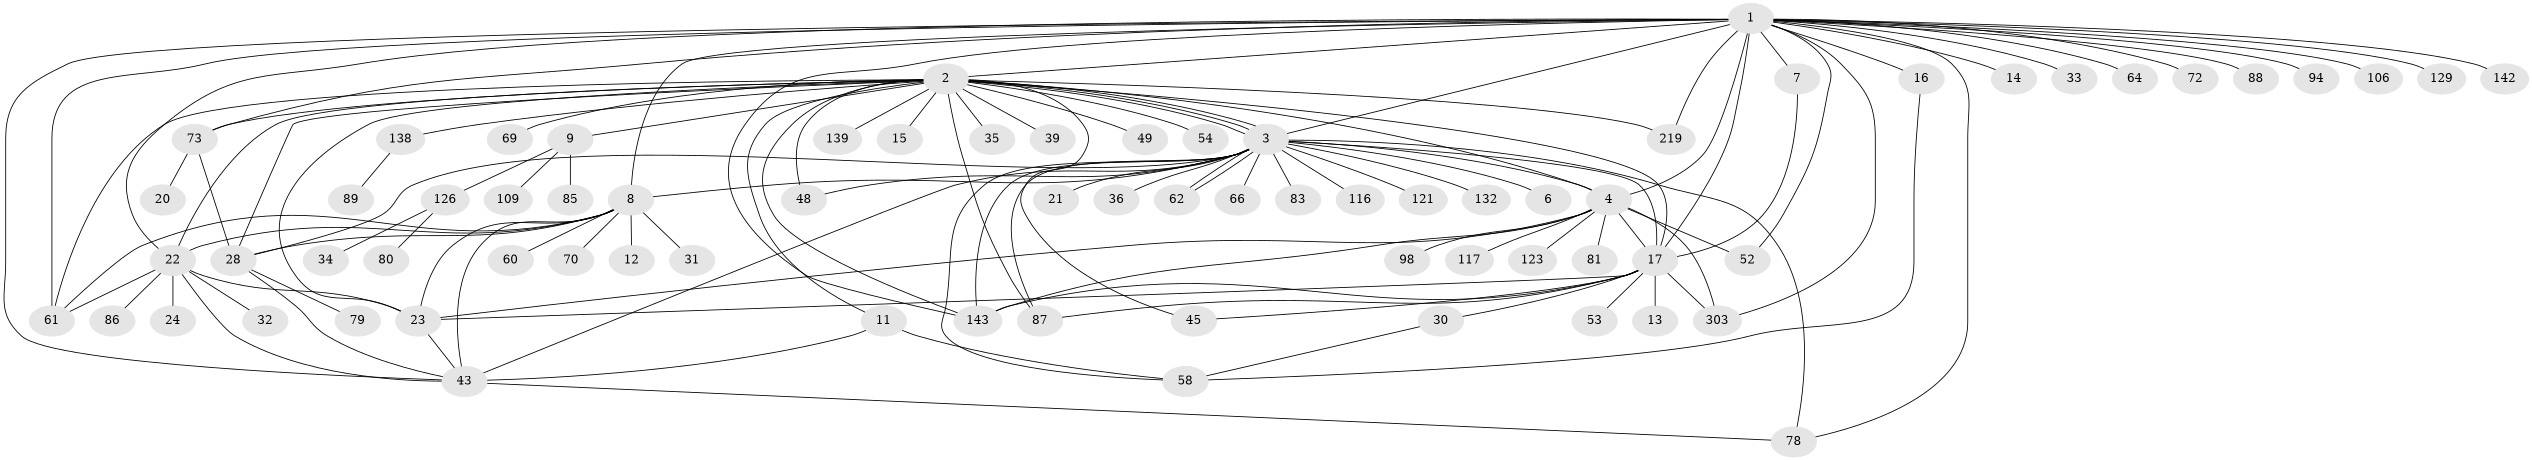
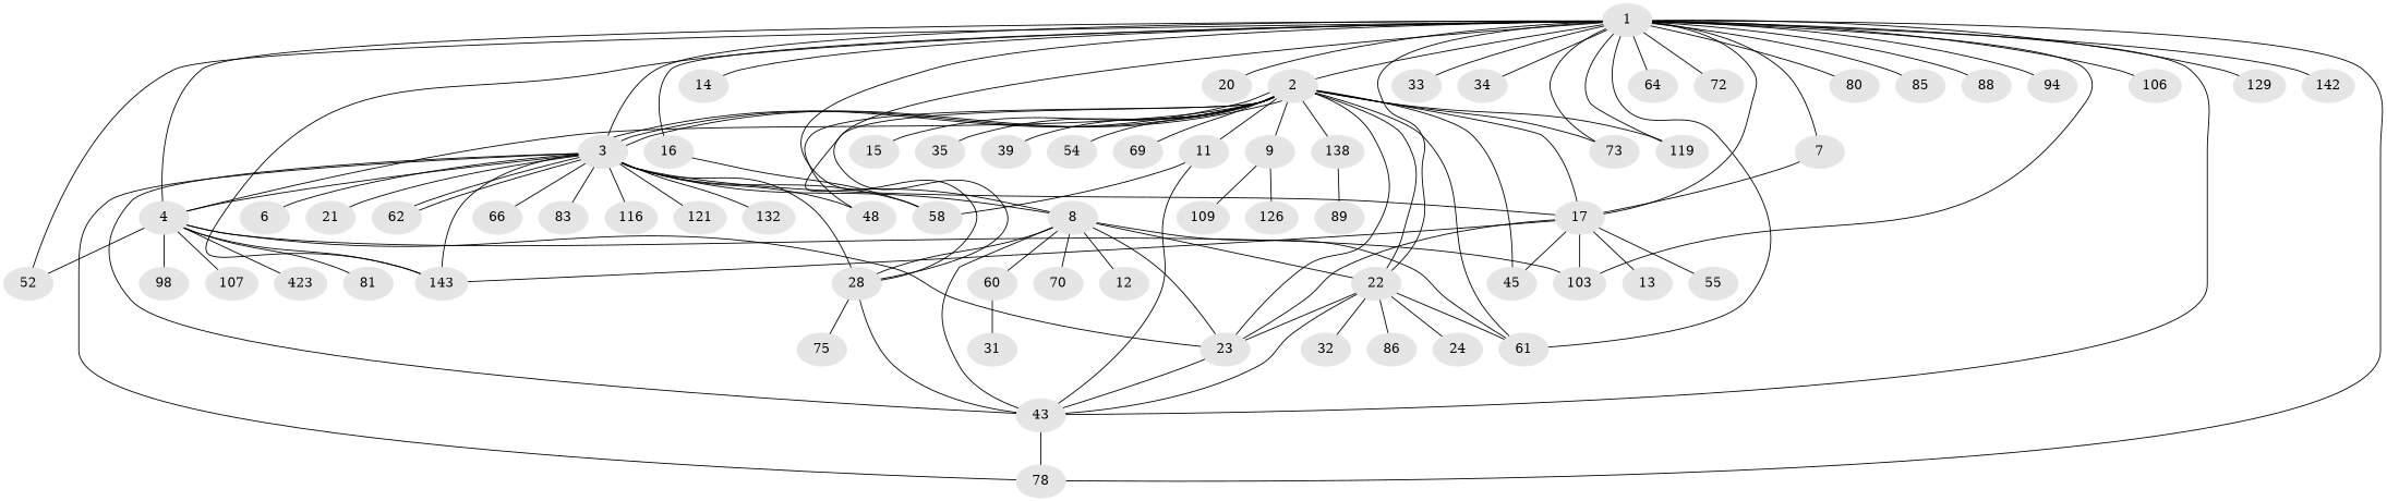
  graph {
    node [color=gray90 style=filled]
    1 [super="+5+71+76"]
    2 [super="+27+18+111"]
    3 [super="+10+79+41+65"]
    4 [super="+26"]
    7 [super="+131"]
    8 [super="+38+29"]
    14
    16
    17 [super="+90+127+99+146+110+51+67+44+37+47+42"]
    20
    22 [super="+135+101"]
    28 [super="+57+63"]
    33
    34
    43 [super="+74+140+50"]
    52
    61 [super="+137"]
    64
    72
    73 [super="+128"]
    78
    80
    85
    88
    94
-   103 [super="+134" label=303]
+   103 [super="+134"]
    106
-   119 [label=219]
+   119
    129
    142
    143 [super="+145"]
    9
    11 [super="+19"]
    15 [super="+115"]
    23 [super="+40+25"]
    35
    39
    45
    48
-   49 [super="+56"]
    54
    69
-   87 [super="+124+122"]
    138
-   139
    6
    21
-   36
    58 [super="+77+108"]
    62
    66
    83
    116
    121
    132
    81
    98
-   107 [label=117]
-   123
+   107
+   123 [label=423]
    12
    31
    60
    70
    13
-   30
-   55 [label=53]
+   55
    24
    32
    86 [super="+147"]
-   75 [label=79]
+   75
    109
    126
    89
    1 -- 2 [weight=2]
    1 -- 3
    1 -- 4
    1 -- 7
    1 -- 8 [weight=2]
    1 -- 14
    1 -- 16
    1 -- 17 [weight=5]
-   73 -- 20
+   1 -- 20
    1 -- 22
-   73 -- 28
+   1 -- 28
    1 -- 33
-   126 -- 34
+   1 -- 34
    1 -- 43
    1 -- 52
    1 -- 61
    1 -- 64
    1 -- 72
    1 -- 73
    1 -- 78
-   126 -- 80
-   9 -- 85
+   1 -- 80
+   1 -- 85
    1 -- 88
    1 -- 94
    1 -- 103
    1 -- 106
    1 -- 119
    1 -- 129
    1 -- 142
    1 -- 143
    2 -- 3
    2 -- 3
    2 -- 3
    2 -- 4 [weight=2]
    2 -- 17 [weight=2]
    2 -- 22 [weight=3]
    2 -- 28
    2 -- 61
    2 -- 73
    2 -- 119
-   2 -- 143
    2 -- 9
    2 -- 11
    2 -- 15
    2 -- 23
    2 -- 35
    2 -- 39
    2 -- 45
    2 -- 48
-   2 -- 49
    2 -- 54
    2 -- 69
-   2 -- 87
    2 -- 138
-   2 -- 139
    3 -- 4
    3 -- 8
    3 -- 17 [weight=4]
    3 -- 28 [weight=2]
    3 -- 43
    3 -- 78
    3 -- 143
    3 -- 48
-   3 -- 87
    3 -- 6
    3 -- 21
-   3 -- 36
    3 -- 58
    3 -- 62
    3 -- 62
    3 -- 66
    3 -- 83
    3 -- 116
    3 -- 121
    3 -- 132
-   4 -- 17
    4 -- 52
    4 -- 103
    4 -- 143
    4 -- 23
    4 -- 81
    4 -- 98
    4 -- 107
    4 -- 123
    7 -- 17
    8 -- 22
    8 -- 28
    8 -- 43 [weight=2]
    8 -- 61
    8 -- 23
    8 -- 12
-   8 -- 31
+   60 -- 31
    8 -- 60
    8 -- 70
    16 -- 58
    17 -- 103
    17 -- 143
    17 -- 23
    17 -- 45
-   17 -- 87
    17 -- 13
-   17 -- 30
    17 -- 55
    22 -- 43
    22 -- 61
    22 -- 23 [weight=2]
    22 -- 24
    22 -- 32
    22 -- 86
    28 -- 43
    28 -- 75
    43 -- 78
    9 -- 109
    9 -- 126
    11 -- 43
    11 -- 58
    23 -- 43
    138 -- 89
-   30 -- 58
  }
